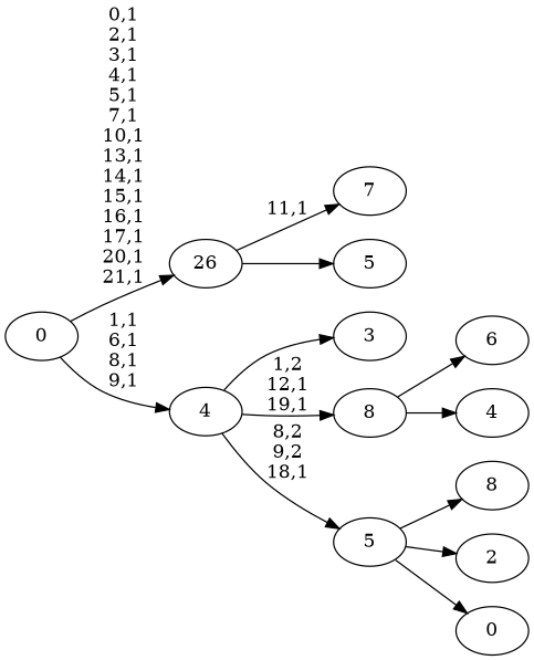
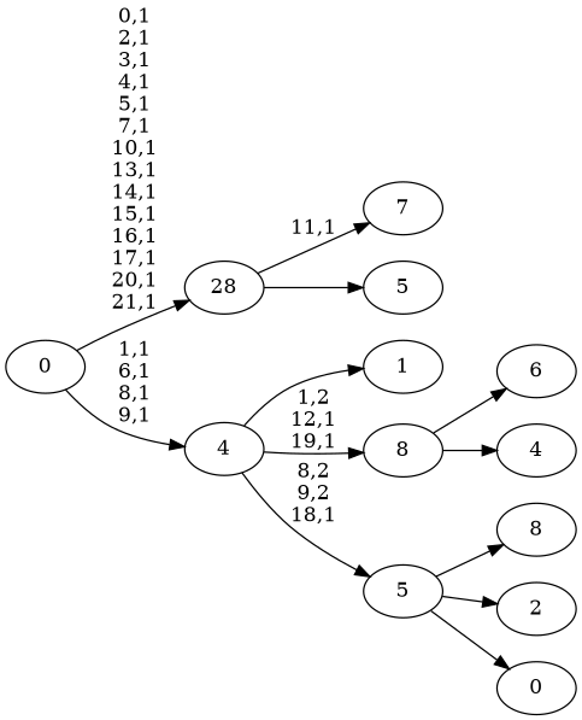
  digraph {
    rankdir=LR
    n1 [label=8]
    n2 [label=7]
    n3 [label=6]
    n4 [label=5]
-   26
+   26 [label=28]
    n6 [label=4]
-   n7 [label=3]
+   n7 [label=1]
    n8 [label=2]
    8
    n10 [label=0]
    5
    4
    0
    26 -> n2 [label="11,1"]
    26 -> n4
    8 -> n3
    8 -> n6
    5 -> n1
    5 -> n8
    5 -> n10
    4 -> n7
    4 -> 8 [label="1,2\n12,1\n19,1"]
    4 -> 5 [label="8,2\n9,2\n18,1"]
    0 -> 26 [label="0,1\n2,1\n3,1\n4,1\n5,1\n7,1\n10,1\n13,1\n14,1\n15,1\n16,1\n17,1\n20,1\n21,1"]
    0 -> 4 [label="1,1\n6,1\n8,1\n9,1"]
  }
